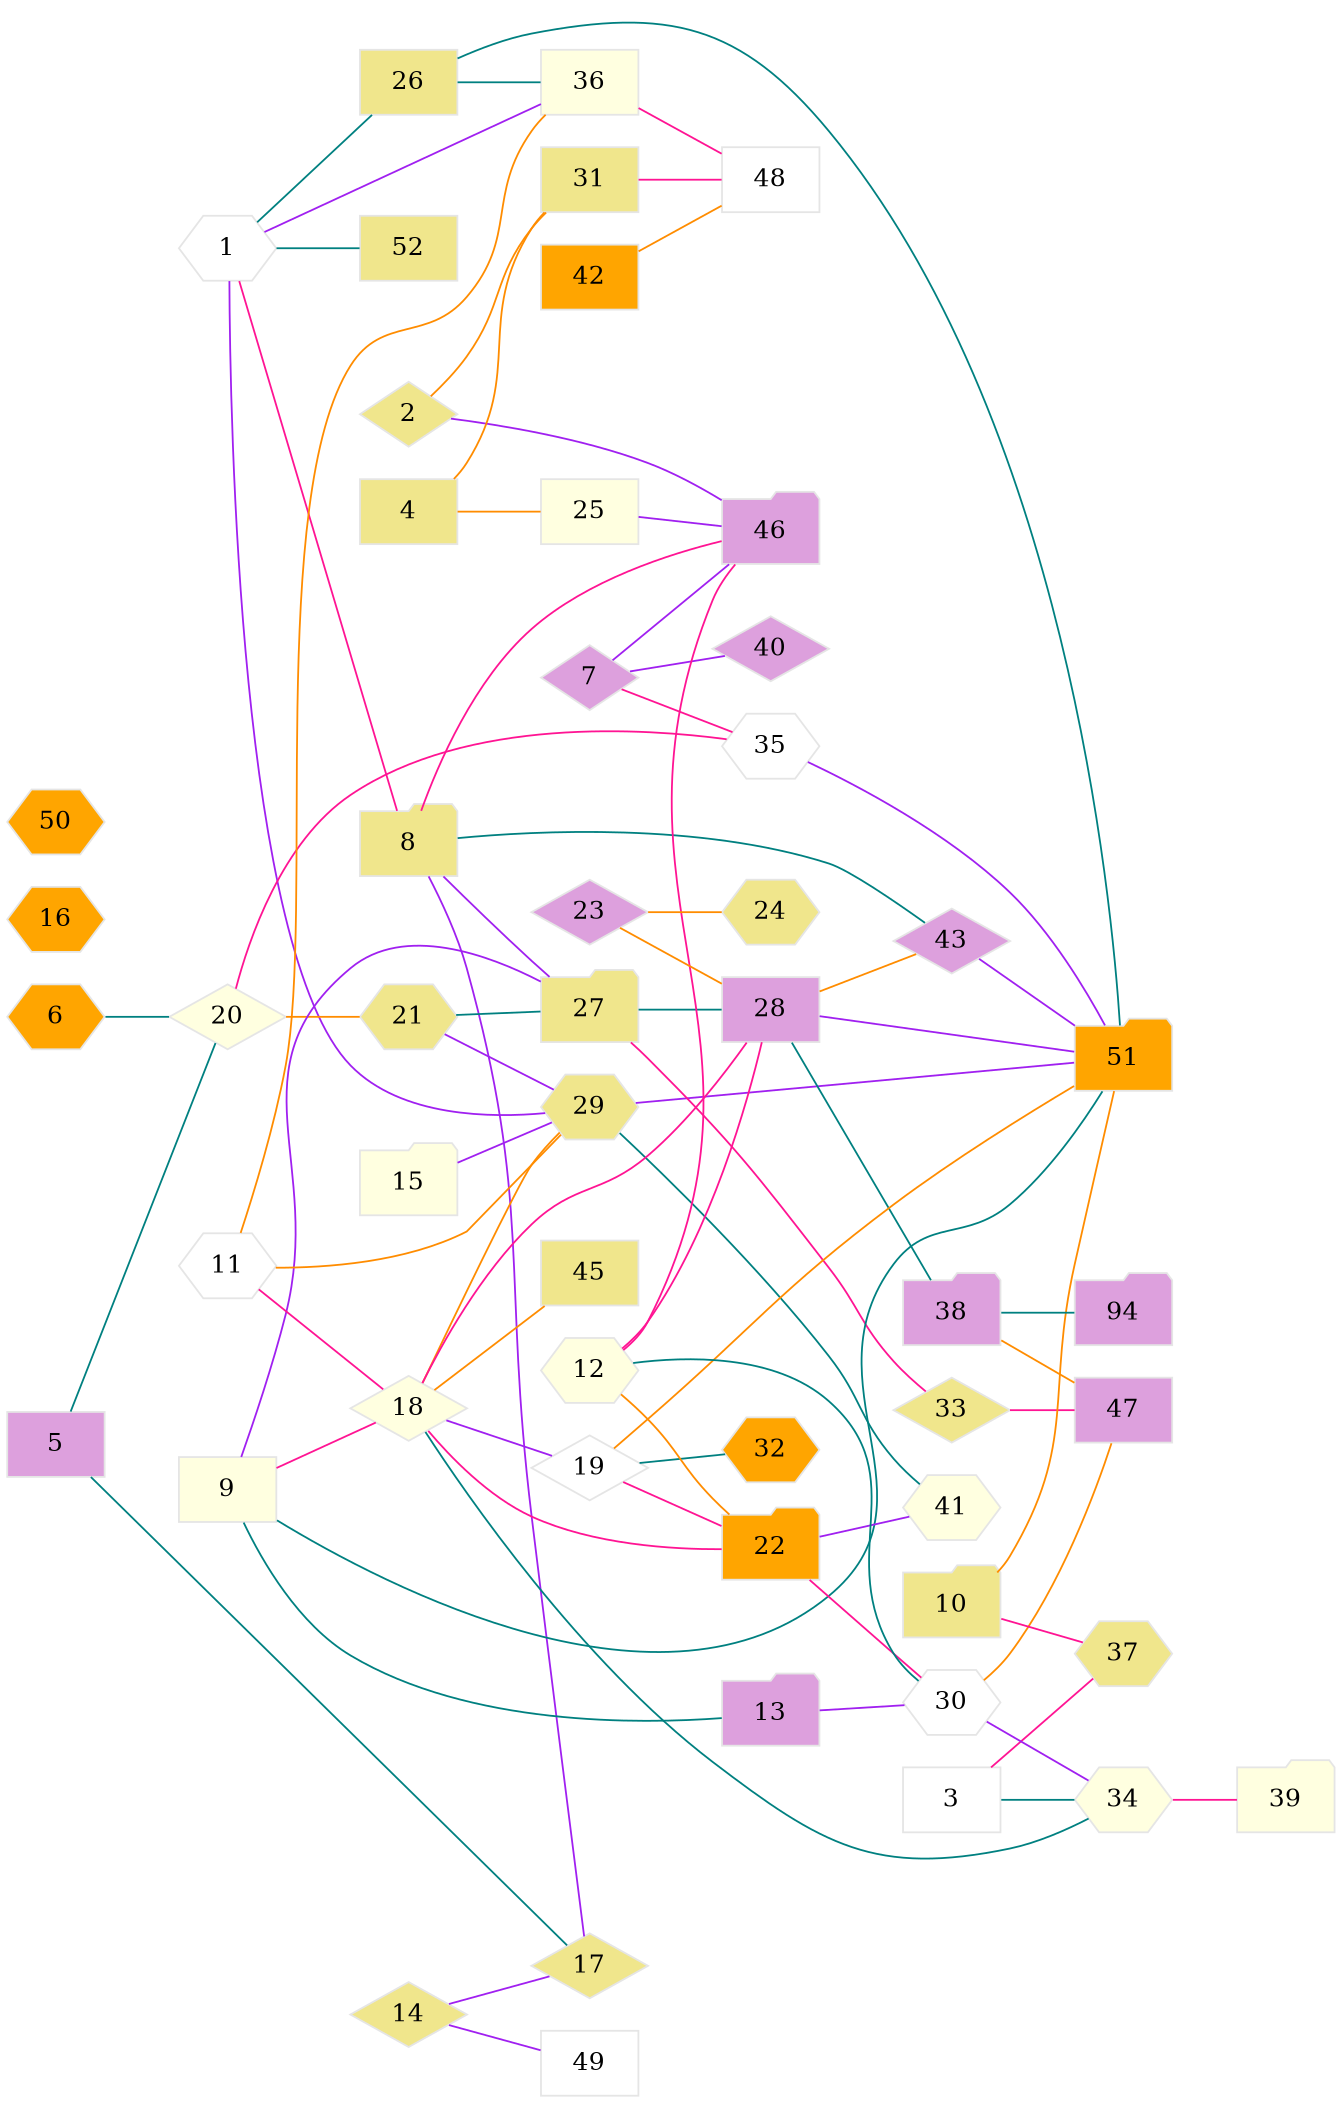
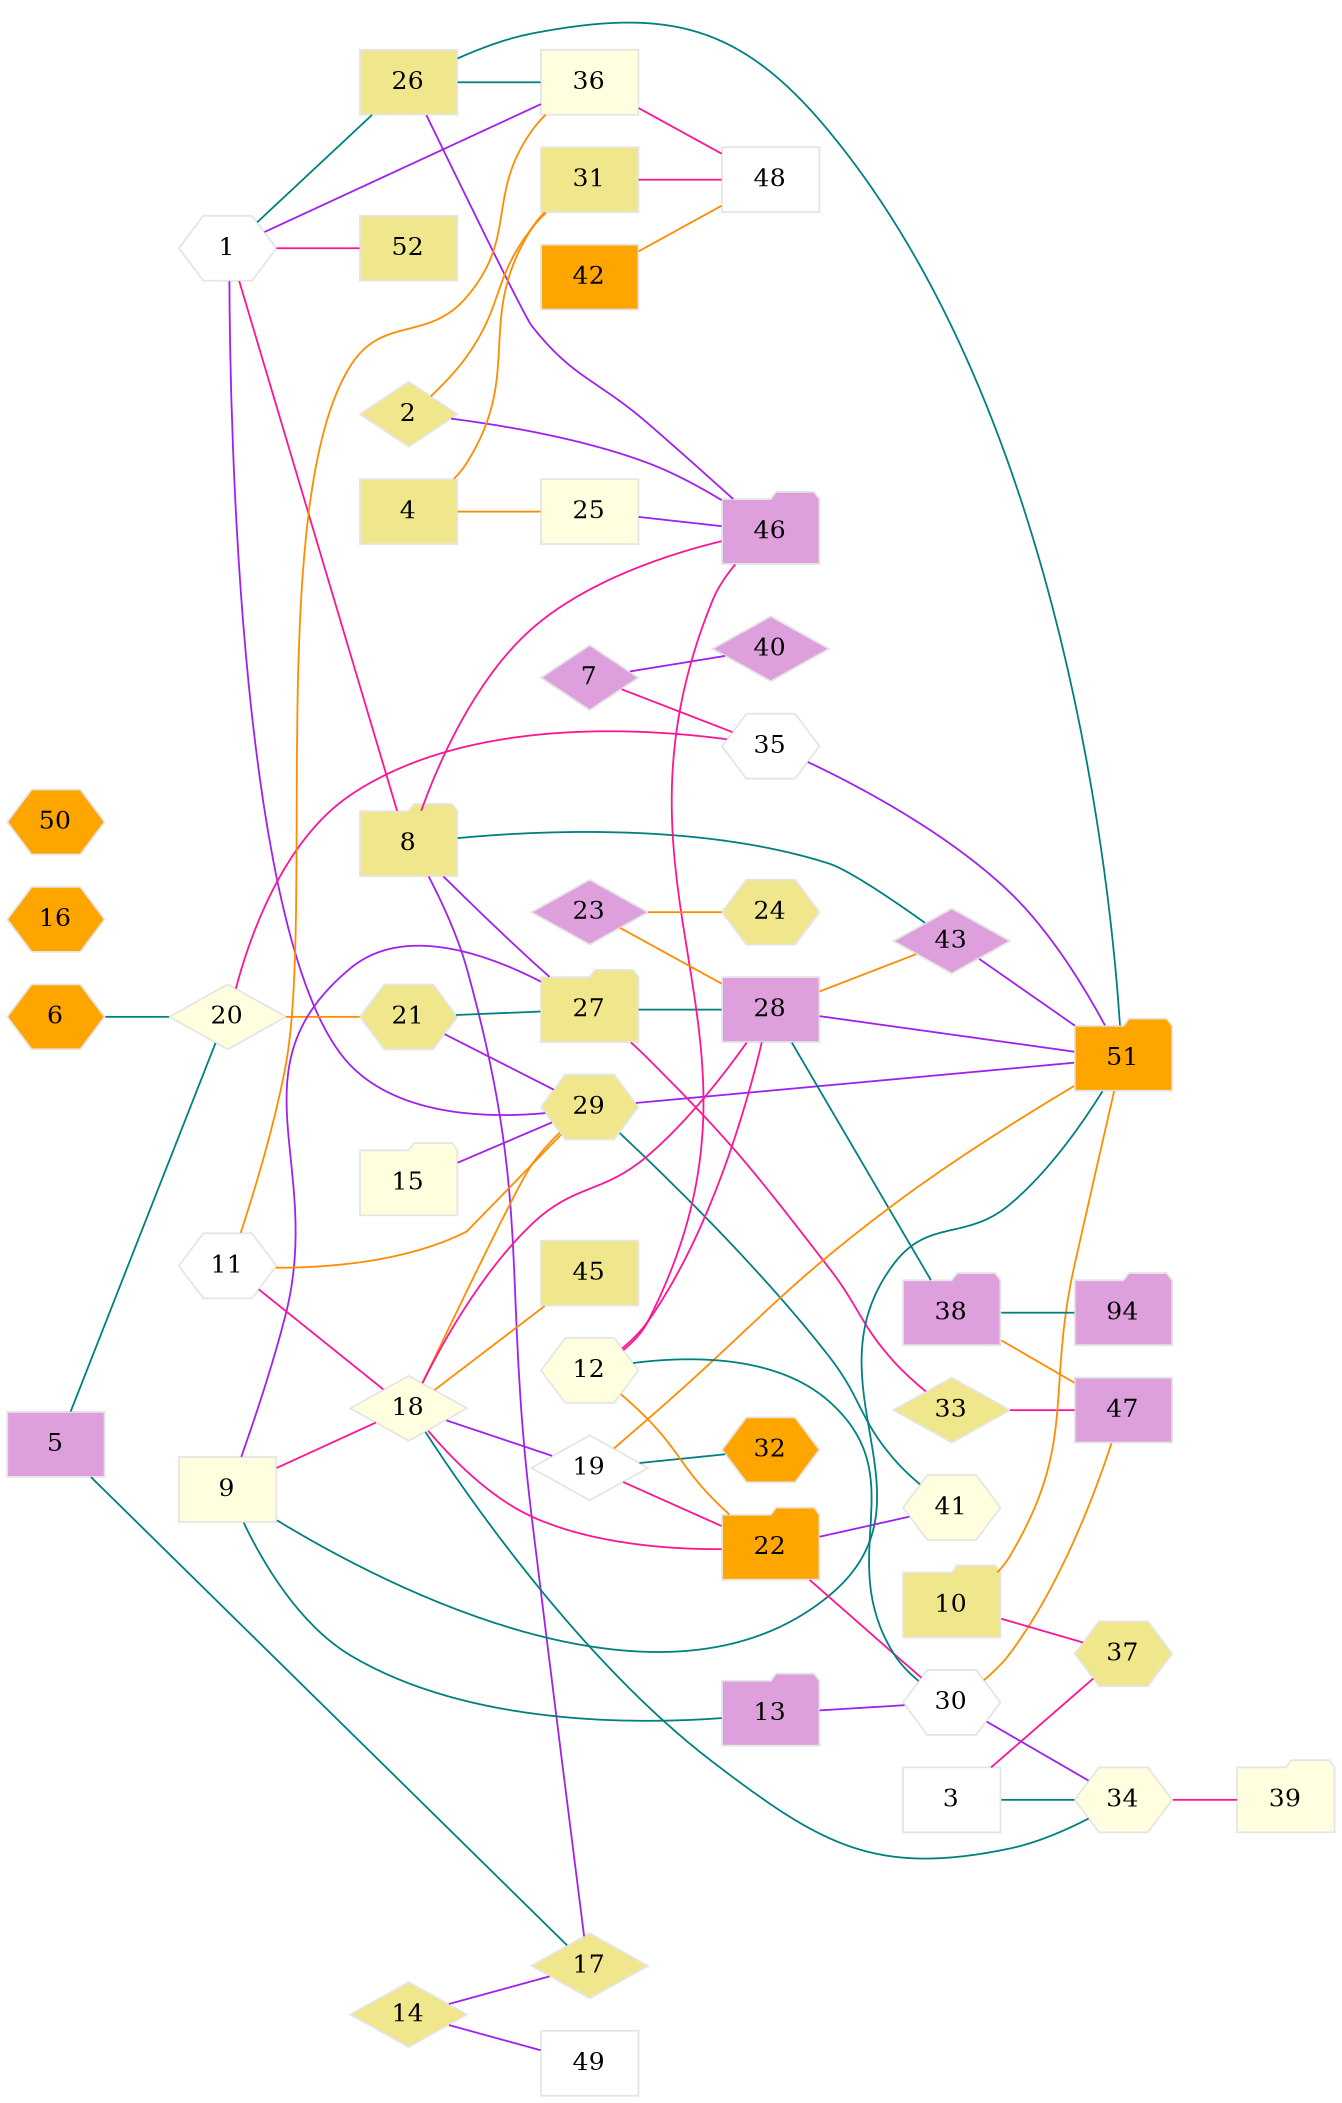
  graph {
    rankdir=LR
    node [color=gray90 fillcolor=khaki shape=hexagon style=filled]
    edge [color=purple]
    1 [fillcolor=white]
    8 [shape=folder]
    26 [shape=box]
    29
    36 [fillcolor=lightyellow shape=box]
    52 [shape=box]
    46 [fillcolor=plum shape=folder]
    17 [shape=diamond]
    27 [shape=folder]
    43 [fillcolor=plum shape=diamond]
    51 [fillcolor=orange shape=folder]
    41 [fillcolor=lightyellow]
    48 [fillcolor=white shape=box]
    2 [shape=diamond]
    31 [shape=box]
    3 [fillcolor=white shape=box]
    34 [fillcolor=lightyellow]
    37
    39 [fillcolor=lightyellow shape=folder]
    4 [shape=box]
    25 [fillcolor=lightyellow shape=box]
    5 [fillcolor=plum shape=box]
    20 [fillcolor=lightyellow shape=diamond]
    35 [fillcolor=white]
    21
    6 [fillcolor=orange]
    7 [fillcolor=plum shape=diamond]
    40 [fillcolor=plum shape=diamond]
    28 [fillcolor=plum shape=box]
    33 [shape=diamond]
    9 [fillcolor=lightyellow shape=box]
    13 [fillcolor=plum shape=folder]
    18 [fillcolor=lightyellow shape=diamond]
    30 [fillcolor=white]
    22 [fillcolor=orange shape=folder]
    19 [fillcolor=white shape=diamond]
    45 [shape=box]
    10 [shape=folder]
    11 [fillcolor=white]
    12 [fillcolor=lightyellow]
    38 [fillcolor=plum shape=folder]
    47 [fillcolor=plum shape=box]
    14 [shape=diamond]
    49 [fillcolor=white shape=box]
    15 [fillcolor=lightyellow shape=folder]
    16 [fillcolor=orange]
    32 [fillcolor=orange]
    23 [fillcolor=plum shape=diamond]
    24
    n50 [fillcolor=plum label=94 shape=folder]
    42 [fillcolor=orange shape=box]
    50 [fillcolor=orange]
    1 -- 8 [color=deeppink]
    1 -- 26 [color=teal]
    1 -- 29
    1 -- 36
-   1 -- 52 [color=teal]
+   1 -- 52 [color=deeppink]
    8 -- 46 [color=deeppink]
    8 -- 17
    8 -- 27
    8 -- 43 [color=teal]
    26 -- 36 [color=teal]
-   7 -- 46
+   26 -- 46
    26 -- 51 [color=teal]
    29 -- 51
    29 -- 41 [color=teal]
    36 -- 48 [color=deeppink]
    27 -- 28 [color=teal]
    27 -- 33 [color=deeppink]
    43 -- 51
    2 -- 46
    2 -- 31 [color=darkorange]
    31 -- 48 [color=deeppink]
    3 -- 34 [color=teal]
    3 -- 37 [color=deeppink]
    34 -- 39 [color=deeppink]
    4 -- 31 [color=darkorange]
    4 -- 25 [color=darkorange]
    25 -- 46
    5 -- 17 [color=teal]
    5 -- 20 [color=teal]
    20 -- 35 [color=deeppink]
    20 -- 21 [color=darkorange]
    35 -- 51
    21 -- 29
    21 -- 27 [color=teal]
    6 -- 20 [color=teal]
    7 -- 35 [color=deeppink]
    7 -- 40
    28 -- 43 [color=darkorange]
    28 -- 51
    28 -- 38 [color=teal]
    33 -- 47 [color=deeppink]
    9 -- 27
    9 -- 51 [color=teal]
    9 -- 13 [color=teal]
    9 -- 18 [color=deeppink]
    13 -- 30
    18 -- 29 [color=darkorange]
    18 -- 34 [color=teal]
    18 -- 28 [color=deeppink]
    18 -- 22 [color=deeppink]
    18 -- 19
    18 -- 45 [color=darkorange]
    30 -- 34
    30 -- 47 [color=darkorange]
    22 -- 41
    22 -- 30 [color=deeppink]
    19 -- 51 [color=darkorange]
    19 -- 22 [color=deeppink]
    19 -- 32 [color=teal]
    10 -- 51 [color=darkorange]
    10 -- 37 [color=deeppink]
    11 -- 29 [color=darkorange]
    11 -- 36 [color=darkorange]
    11 -- 18 [color=deeppink]
    12 -- 46 [color=deeppink]
    12 -- 28 [color=deeppink]
    12 -- 30 [color=teal]
    12 -- 22 [color=darkorange]
    38 -- 47 [color=darkorange]
    38 -- n50 [color=teal]
    14 -- 17
    14 -- 49
    15 -- 29
    23 -- 28 [color=darkorange]
    23 -- 24 [color=darkorange]
    42 -- 48 [color=darkorange]
  }
